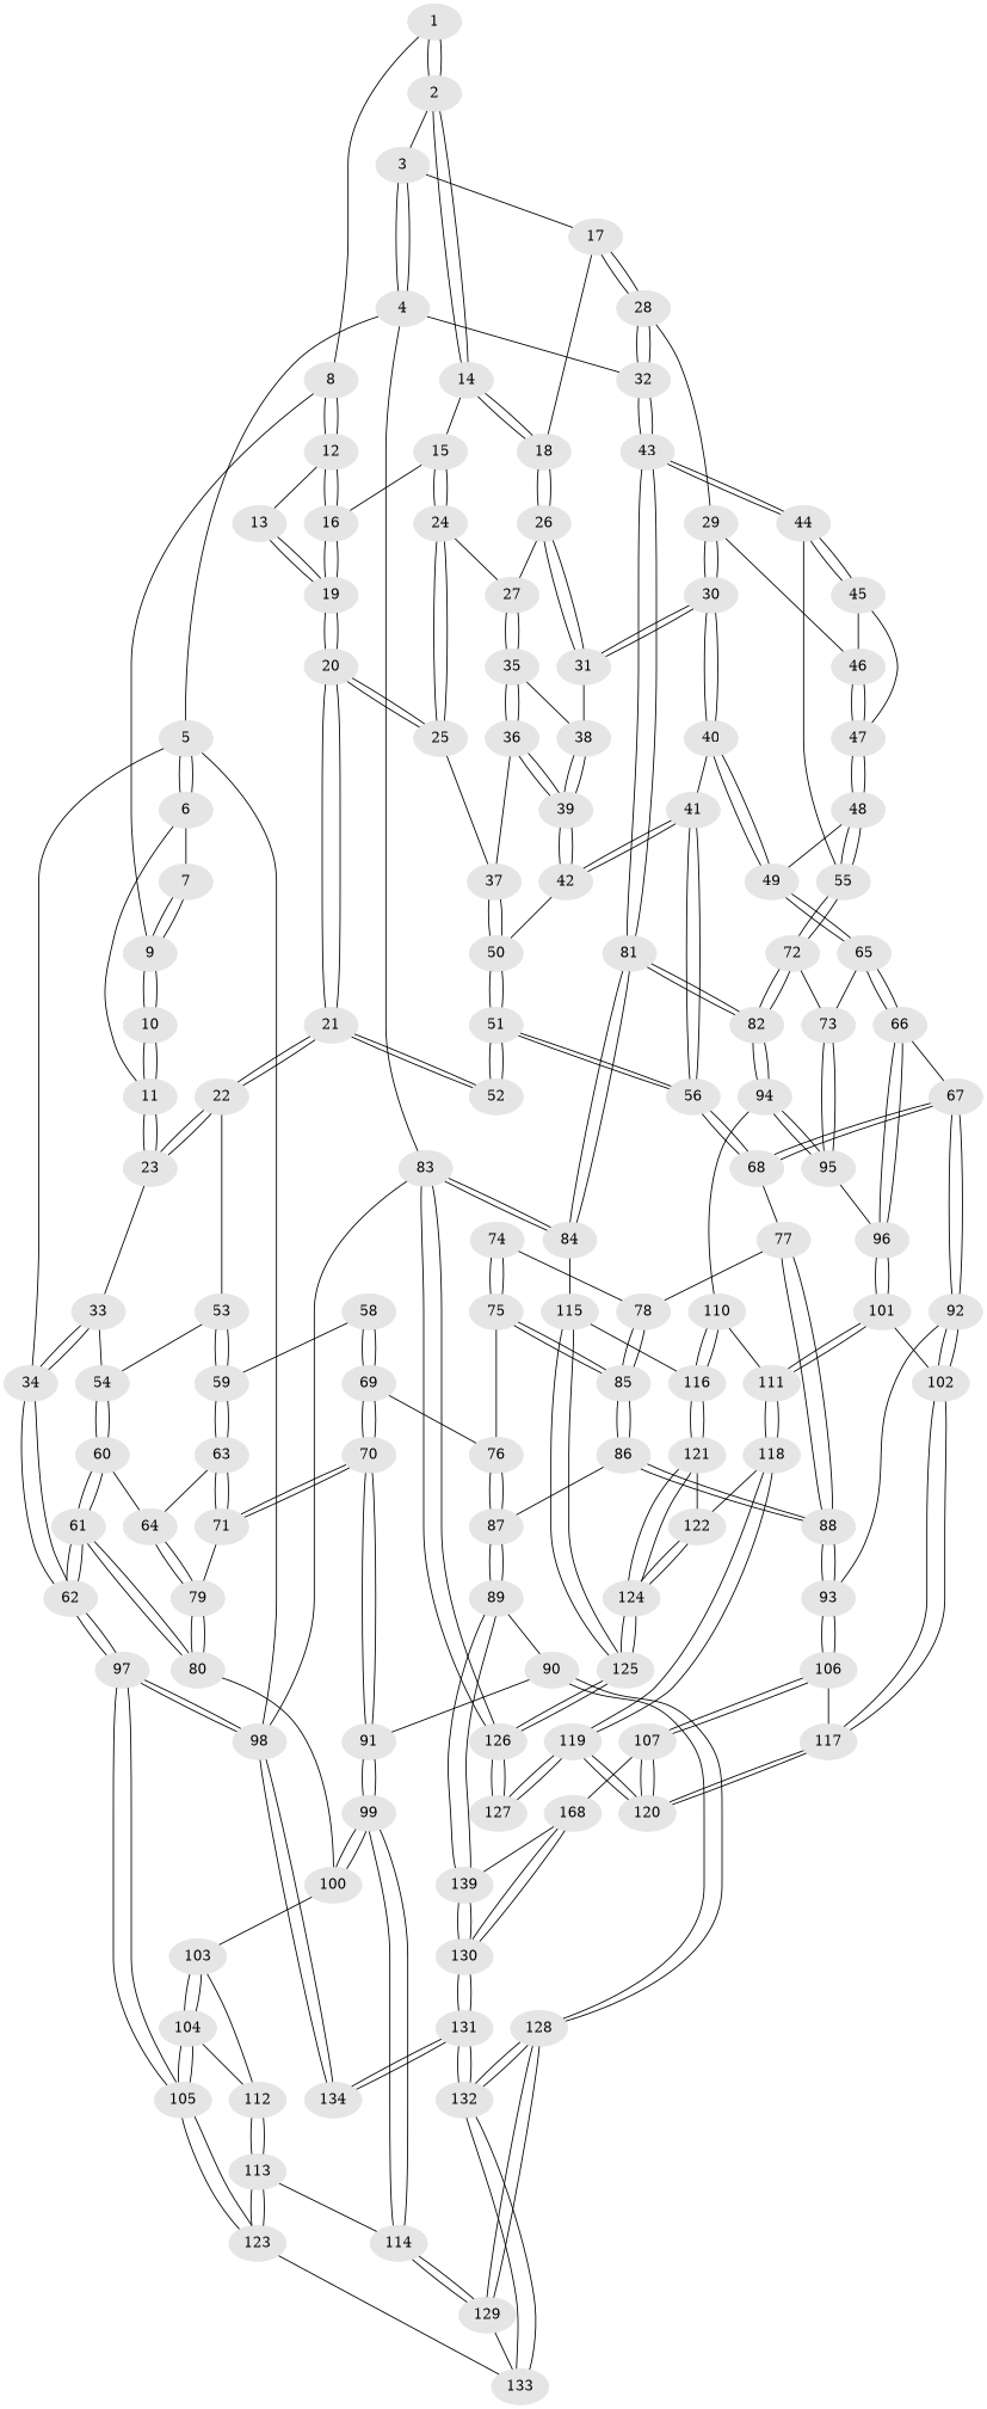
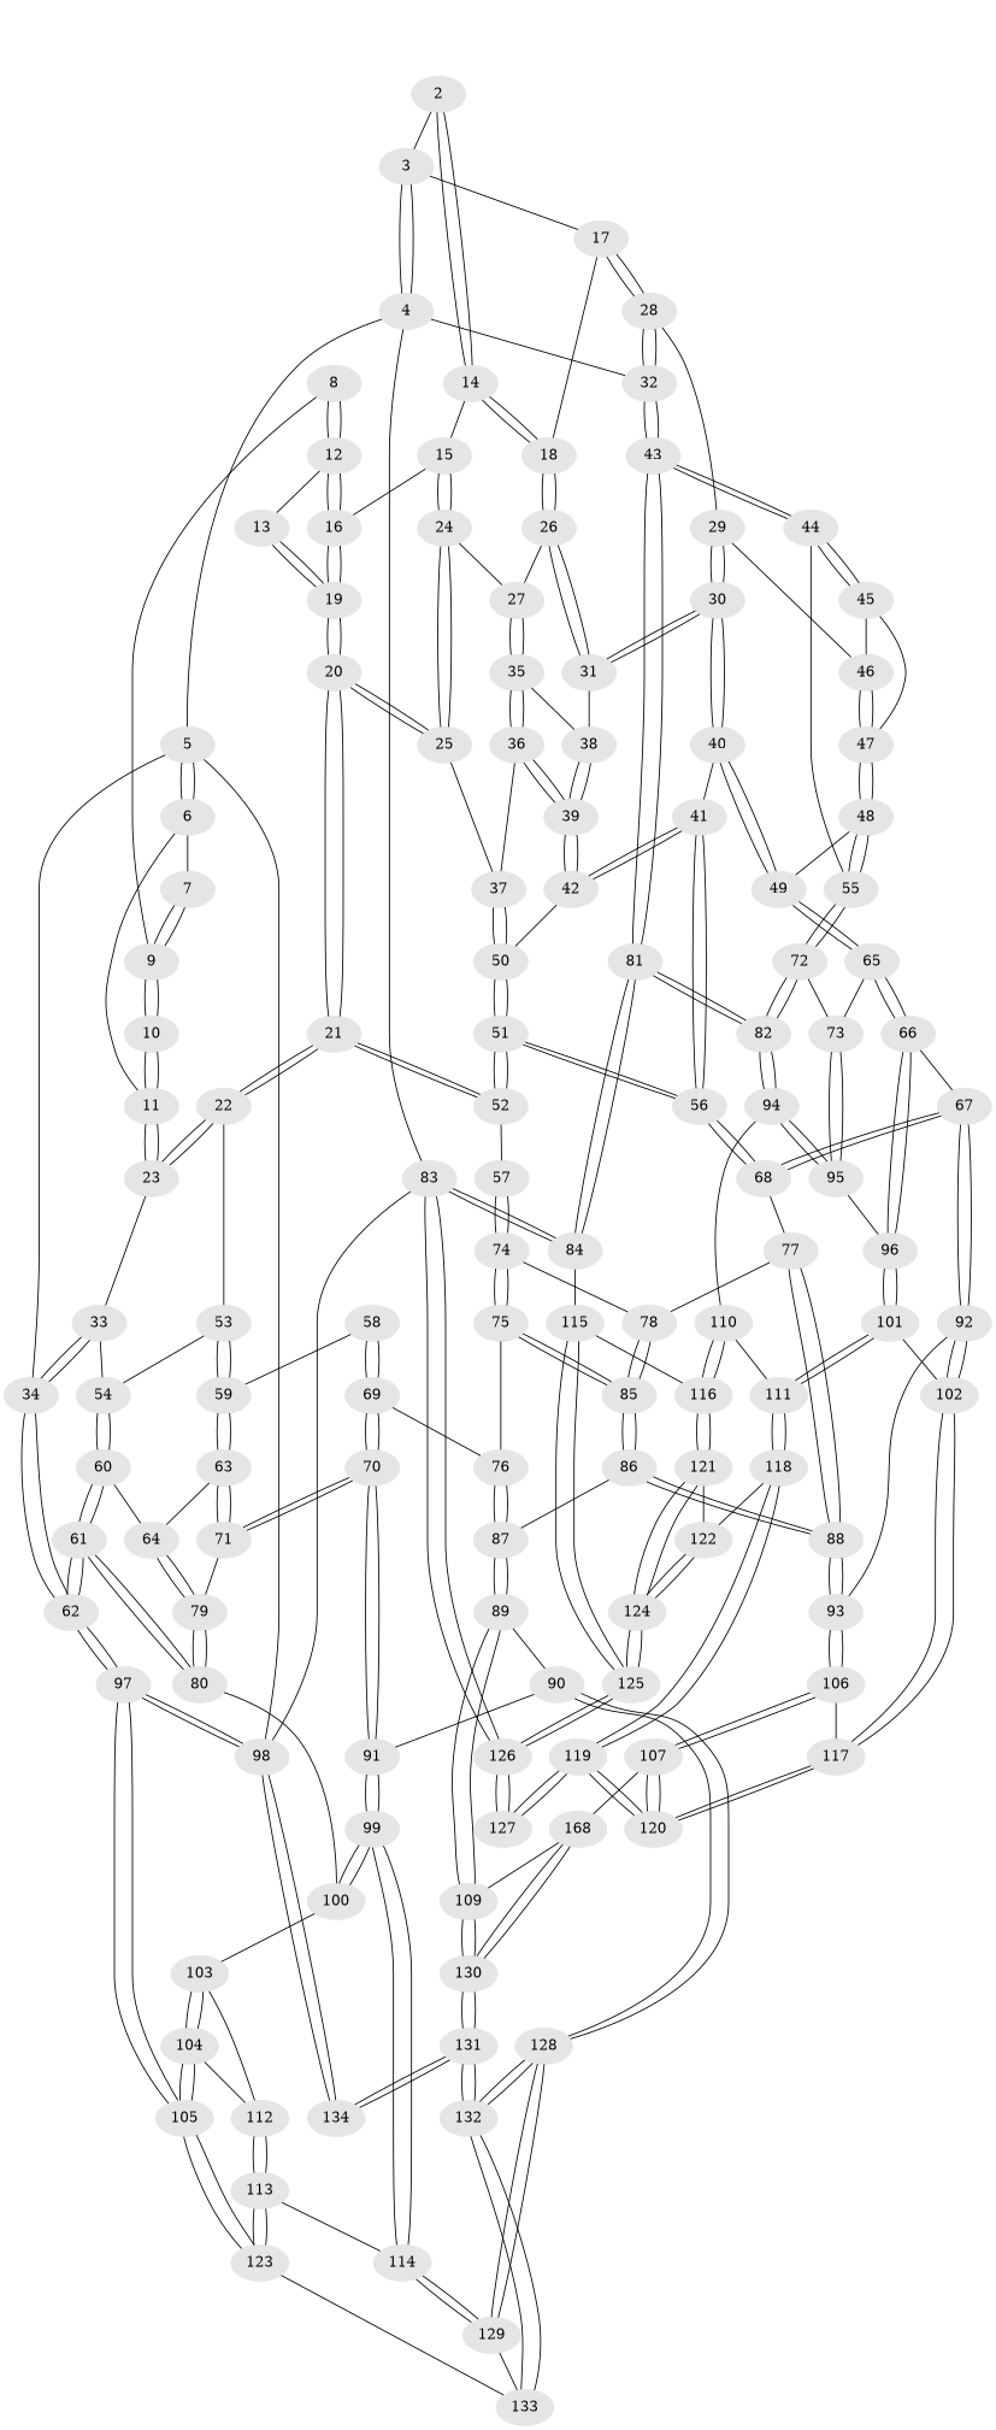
  graph {
    node [color=gray90 style=filled]
-   1
    2
    8
    3
    14
    9
    12
    4
    17
    15
    18
    5
    32
    83
    28
    6
    34
    98
    43
    84
    126
    7
    11
    62
    134
    23
    10
    13
    16
    19
    33
    20
    24
    26
    25
    27
    29
    31
    21
    22
    52
    37
    53
+   57
    54
    59
    35
    50
    38
    36
    30
    46
    40
    47
    41
    49
    39
    44
    81
    60
    97
    42
    51
    56
    65
    68
    45
    55
    82
    72
    48
    66
    73
    74
    63
    61
    64
    77
    58
    69
    75
    78
    70
    76
    71
    80
    79
    100
    105
    67
    96
    95
    92
    101
    93
    102
    88
    91
    87
    99
    94
    85
    86
    89
    103
    115
    110
    127
    116
    125
    90
-   109 [label=139]
+   109
    106
    128
    130
    129
    132
    114
    117
    107
    111
    123
    104
    112
    118
    120
    113
    133
    n129 [label=168]
    131
    121
    119
    122
    124
-   1 -- 2
-   1 -- 2
-   1 -- 8
    2 -- 3
    2 -- 14
    2 -- 14
    8 -- 9
    8 -- 12
    8 -- 12
    3 -- 4
    3 -- 4
    3 -- 17
    14 -- 15
    14 -- 18
    14 -- 18
    9 -- 10
    9 -- 10
    12 -- 13
    12 -- 16
    12 -- 16
    4 -- 5
    4 -- 32
    4 -- 83
    17 -- 18
    17 -- 28
    17 -- 28
    15 -- 16
    15 -- 24
    15 -- 24
    18 -- 26
    18 -- 26
    5 -- 6
    5 -- 6
    5 -- 34
    5 -- 98
    32 -- 43
    32 -- 43
    83 -- 98
    83 -- 84
    83 -- 84
    83 -- 126
    83 -- 126
    28 -- 32
    28 -- 32
    28 -- 29
    6 -- 7
    6 -- 11
    34 -- 62
    34 -- 62
    98 -- 134
    98 -- 134
    43 -- 44
    43 -- 44
    43 -- 81
    43 -- 81
    84 -- 115
    126 -- 127
    126 -- 127
    7 -- 9
    7 -- 9
    11 -- 23
    11 -- 23
    62 -- 97
    62 -- 97
    23 -- 33
    10 -- 11
    10 -- 11
    13 -- 19
    13 -- 19
    16 -- 19
    16 -- 19
    19 -- 20
    19 -- 20
    33 -- 34
    33 -- 34
    33 -- 54
    20 -- 25
    20 -- 25
    20 -- 21
    20 -- 21
    24 -- 25
    24 -- 25
    24 -- 27
    26 -- 27
    26 -- 31
    26 -- 31
    25 -- 37
    27 -- 35
    27 -- 35
    29 -- 30
    29 -- 30
    29 -- 46
    31 -- 38
    21 -- 22
    21 -- 22
    21 -- 52
    21 -- 52
    22 -- 23
    22 -- 23
    22 -- 53
+   52 -- 57
    37 -- 50
    37 -- 50
    53 -- 54
    53 -- 59
    53 -- 59
+   57 -- 74
+   57 -- 74
    54 -- 60
    54 -- 60
    59 -- 63
    59 -- 63
    35 -- 38
    35 -- 36
    35 -- 36
    50 -- 51
    50 -- 51
    38 -- 39
    38 -- 39
    36 -- 37
    36 -- 39
    36 -- 39
    30 -- 31
    30 -- 31
    30 -- 40
    30 -- 40
    46 -- 47
    46 -- 47
    40 -- 41
    40 -- 49
    40 -- 49
    47 -- 48
    47 -- 48
    41 -- 42
    41 -- 42
    41 -- 56
    41 -- 56
    49 -- 65
    49 -- 65
    39 -- 42
    39 -- 42
    44 -- 45
    44 -- 45
    44 -- 55
    81 -- 84
    81 -- 84
    81 -- 82
    81 -- 82
    60 -- 61
    60 -- 61
    60 -- 64
    97 -- 98
    97 -- 98
    97 -- 105
    97 -- 105
    42 -- 50
    51 -- 52
    51 -- 52
    51 -- 56
    51 -- 56
    56 -- 68
    56 -- 68
    65 -- 66
    65 -- 66
    65 -- 73
    68 -- 77
    45 -- 46
    45 -- 47
    55 -- 72
    55 -- 72
    82 -- 94
    82 -- 94
    72 -- 82
    72 -- 82
    72 -- 73
    48 -- 49
    48 -- 55
    48 -- 55
    66 -- 67
    66 -- 96
    66 -- 96
    73 -- 95
    73 -- 95
    74 -- 75
    74 -- 75
    74 -- 78
    63 -- 64
    63 -- 71
    63 -- 71
    61 -- 62
    61 -- 62
    61 -- 80
    61 -- 80
    64 -- 79
    64 -- 79
    77 -- 78
    77 -- 88
    77 -- 88
    58 -- 59
    58 -- 69
    58 -- 69
    69 -- 70
    69 -- 70
    69 -- 76
    75 -- 76
    75 -- 85
    75 -- 85
    78 -- 85
    78 -- 85
    70 -- 71
    70 -- 71
    70 -- 91
    70 -- 91
    76 -- 87
    76 -- 87
    71 -- 79
    80 -- 100
    79 -- 80
    79 -- 80
    100 -- 103
    105 -- 123
    105 -- 123
    67 -- 68
    67 -- 68
    67 -- 92
    67 -- 92
    96 -- 101
    96 -- 101
    95 -- 96
    92 -- 93
    92 -- 102
    92 -- 102
    101 -- 102
    101 -- 111
    101 -- 111
    93 -- 106
    93 -- 106
    102 -- 117
    102 -- 117
    88 -- 93
    88 -- 93
    91 -- 99
    91 -- 99
    87 -- 89
    87 -- 89
    99 -- 100
    99 -- 100
    99 -- 114
    99 -- 114
    94 -- 95
    94 -- 95
    94 -- 110
    85 -- 86
    85 -- 86
    86 -- 88
    86 -- 88
    86 -- 87
    89 -- 90
    89 -- 109
    89 -- 109
    103 -- 104
    103 -- 104
    103 -- 112
    115 -- 116
    115 -- 125
    115 -- 125
    110 -- 116
    110 -- 116
    110 -- 111
    116 -- 121
    116 -- 121
    125 -- 126
    125 -- 126
    90 -- 91
    90 -- 128
    90 -- 128
    109 -- 130
    109 -- 130
    106 -- 117
    106 -- 107
    106 -- 107
    128 -- 129
    128 -- 129
    128 -- 132
    128 -- 132
    130 -- 131
    130 -- 131
    129 -- 133
    132 -- 133
    132 -- 133
    114 -- 129
    114 -- 129
    117 -- 120
    117 -- 120
    107 -- 120
    107 -- 120
    107 -- n129
    111 -- 118
    111 -- 118
    123 -- 133
    104 -- 105
    104 -- 105
    104 -- 112
    112 -- 113
    112 -- 113
    118 -- 119
    118 -- 119
    118 -- 122
    113 -- 114
    113 -- 123
    113 -- 123
    n129 -- 109
    n129 -- 130
    n129 -- 130
    131 -- 134
    131 -- 134
    131 -- 132
    131 -- 132
    121 -- 122
    121 -- 124
    121 -- 124
    119 -- 127
    119 -- 127
    119 -- 120
    119 -- 120
    122 -- 124
    122 -- 124
    124 -- 125
    124 -- 125
  }
